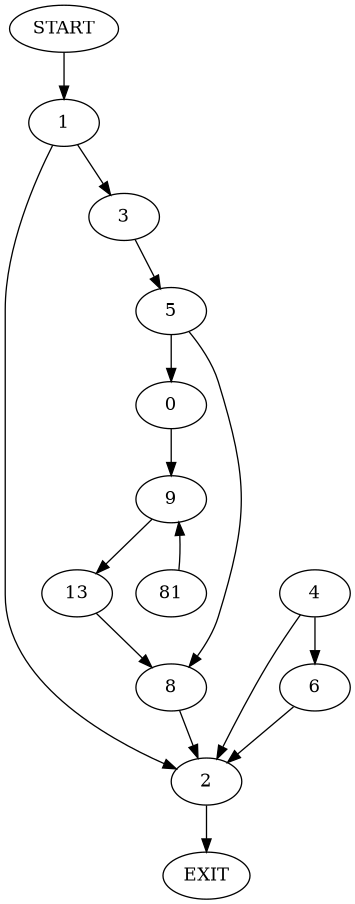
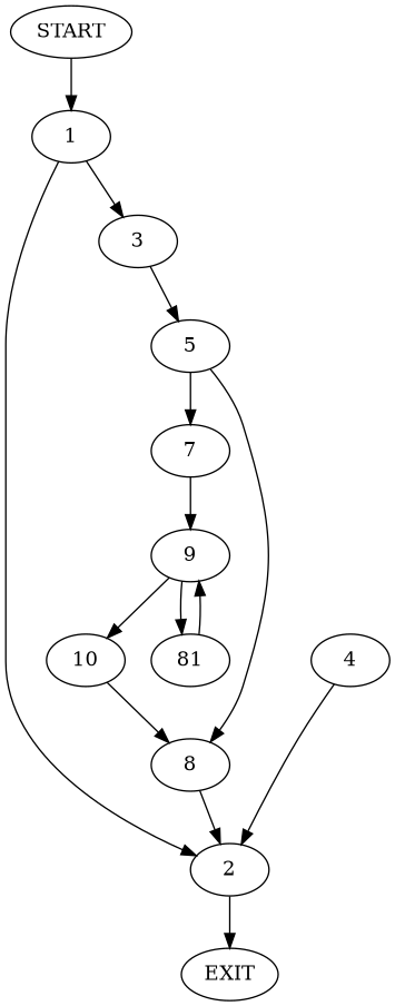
  digraph {
    n1 [label=START]
    1
    2
    3
    n5 [label=EXIT]
    5
    4
-   6
-   7 [label=0]
+   7
    8
    9
-   10 [label=13]
+   10
    n13 [label=81]
    n1 -> 1
    1 -> 2
    1 -> 3
    2 -> n5
    3 -> 5
    5 -> 7
    5 -> 8
    4 -> 2
-   4 -> 6
-   6 -> 2
    7 -> 9
    8 -> 2
    9 -> 10
+   9 -> n13
    10 -> 8
    n13 -> 9
  }
